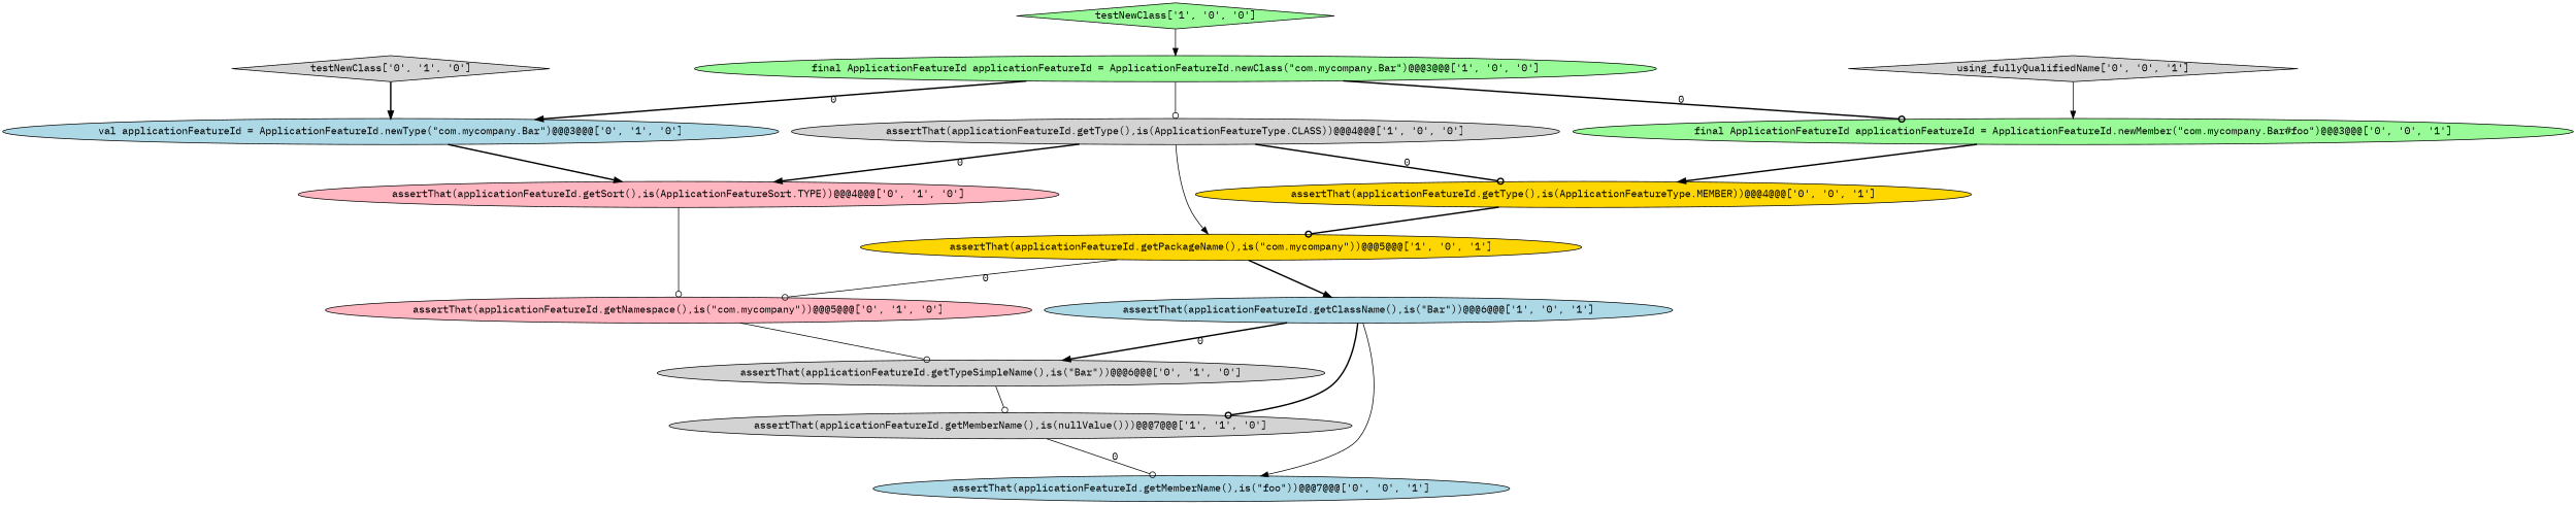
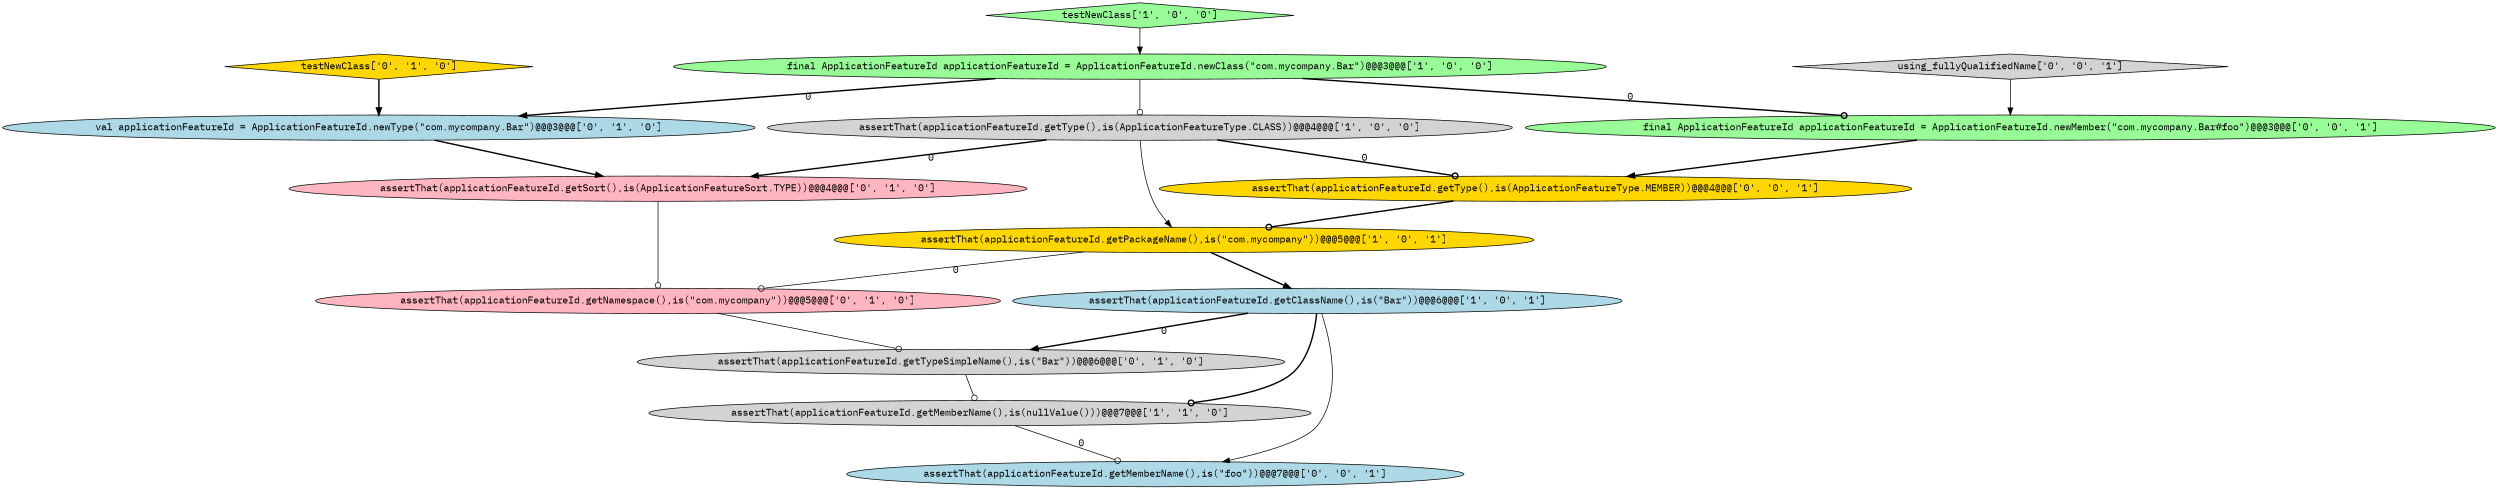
  digraph {
    fontname="IBM Plex Mono"
    node [fillcolor=lightgrey shape=ellipse style=filled fontname="IBM Plex Mono"]
    edge [style=bold arrowhead=normal fontname="IBM Plex Mono"]
-   n1 [label="testNewClass['0', '1', '0']" shape=diamond]
+   n1 [fillcolor=gold label="testNewClass['0', '1', '0']" shape=diamond]
    n2 [fillcolor=lightblue label="val applicationFeatureId = ApplicationFeatureId.newType(\"com.mycompany.Bar\")@@@3@@@['0', '1', '0']"]
    n3 [label="assertThat(applicationFeatureId.getType(),is(ApplicationFeatureType.CLASS))@@@4@@@['1', '0', '0']"]
    n4 [fillcolor=lightpink label="assertThat(applicationFeatureId.getSort(),is(ApplicationFeatureSort.TYPE))@@@4@@@['0', '1', '0']"]
    n5 [fillcolor=gold label="assertThat(applicationFeatureId.getPackageName(),is(\"com.mycompany\"))@@@5@@@['1', '0', '1']"]
    n6 [fillcolor=gold label="assertThat(applicationFeatureId.getType(),is(ApplicationFeatureType.MEMBER))@@@4@@@['0', '0', '1']"]
    n7 [fillcolor=palegreen label="final ApplicationFeatureId applicationFeatureId = ApplicationFeatureId.newClass(\"com.mycompany.Bar\")@@@3@@@['1', '0', '0']"]
    n8 [fillcolor=palegreen label="final ApplicationFeatureId applicationFeatureId = ApplicationFeatureId.newMember(\"com.mycompany.Bar#foo\")@@@3@@@['0', '0', '1']"]
    n9 [label="using_fullyQualifiedName['0', '0', '1']" shape=diamond]
    n10 [fillcolor=lightpink label="assertThat(applicationFeatureId.getNamespace(),is(\"com.mycompany\"))@@@5@@@['0', '1', '0']"]
    n11 [fillcolor=palegreen label="testNewClass['1', '0', '0']" shape=diamond]
    n12 [fillcolor=lightblue label="assertThat(applicationFeatureId.getClassName(),is(\"Bar\"))@@@6@@@['1', '0', '1']"]
    n13 [label="assertThat(applicationFeatureId.getMemberName(),is(nullValue()))@@@7@@@['1', '1', '0']"]
    n14 [fillcolor=lightblue label="assertThat(applicationFeatureId.getMemberName(),is(\"foo\"))@@@7@@@['0', '0', '1']"]
    n15 [label="assertThat(applicationFeatureId.getTypeSimpleName(),is(\"Bar\"))@@@6@@@['0', '1', '0']"]
    n1 -> n2
    n2 -> n4
    n3 -> n4 [label=0]
    n3 -> n5 [style=solid]
    n3 -> n6 [label=0 arrowhead=odot]
    n4 -> n10 [style=solid arrowhead=odot]
    n5 -> n10 [label=0 style=solid arrowhead=odot]
    n5 -> n12
    n6 -> n5 [arrowhead=odot]
    n7 -> n2 [label=0]
    n7 -> n3 [style=solid arrowhead=odot]
    n7 -> n8 [label=0 arrowhead=odot]
    n8 -> n6
    n9 -> n8 [style=solid]
    n10 -> n15 [style=solid arrowhead=odot]
    n11 -> n7 [style=solid]
    n12 -> n13 [arrowhead=odot]
    n12 -> n14 [style=solid]
    n12 -> n15 [label=0]
    n13 -> n14 [label=0 style=solid arrowhead=odot]
    n15 -> n13 [style=solid arrowhead=odot]
  }
